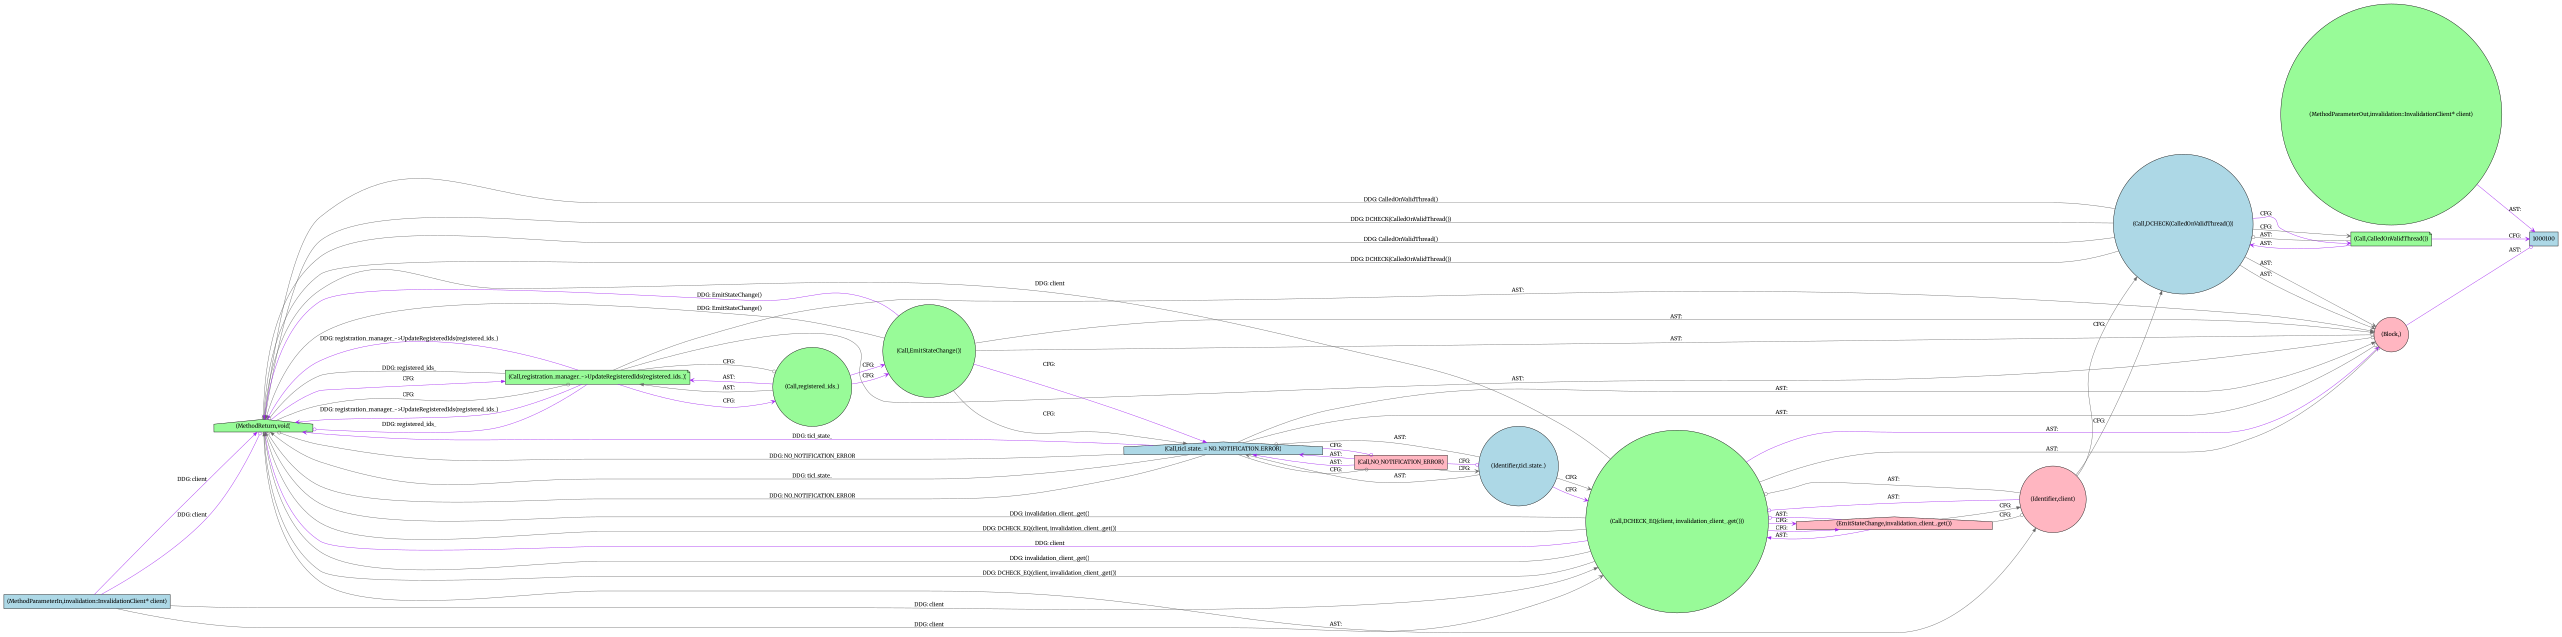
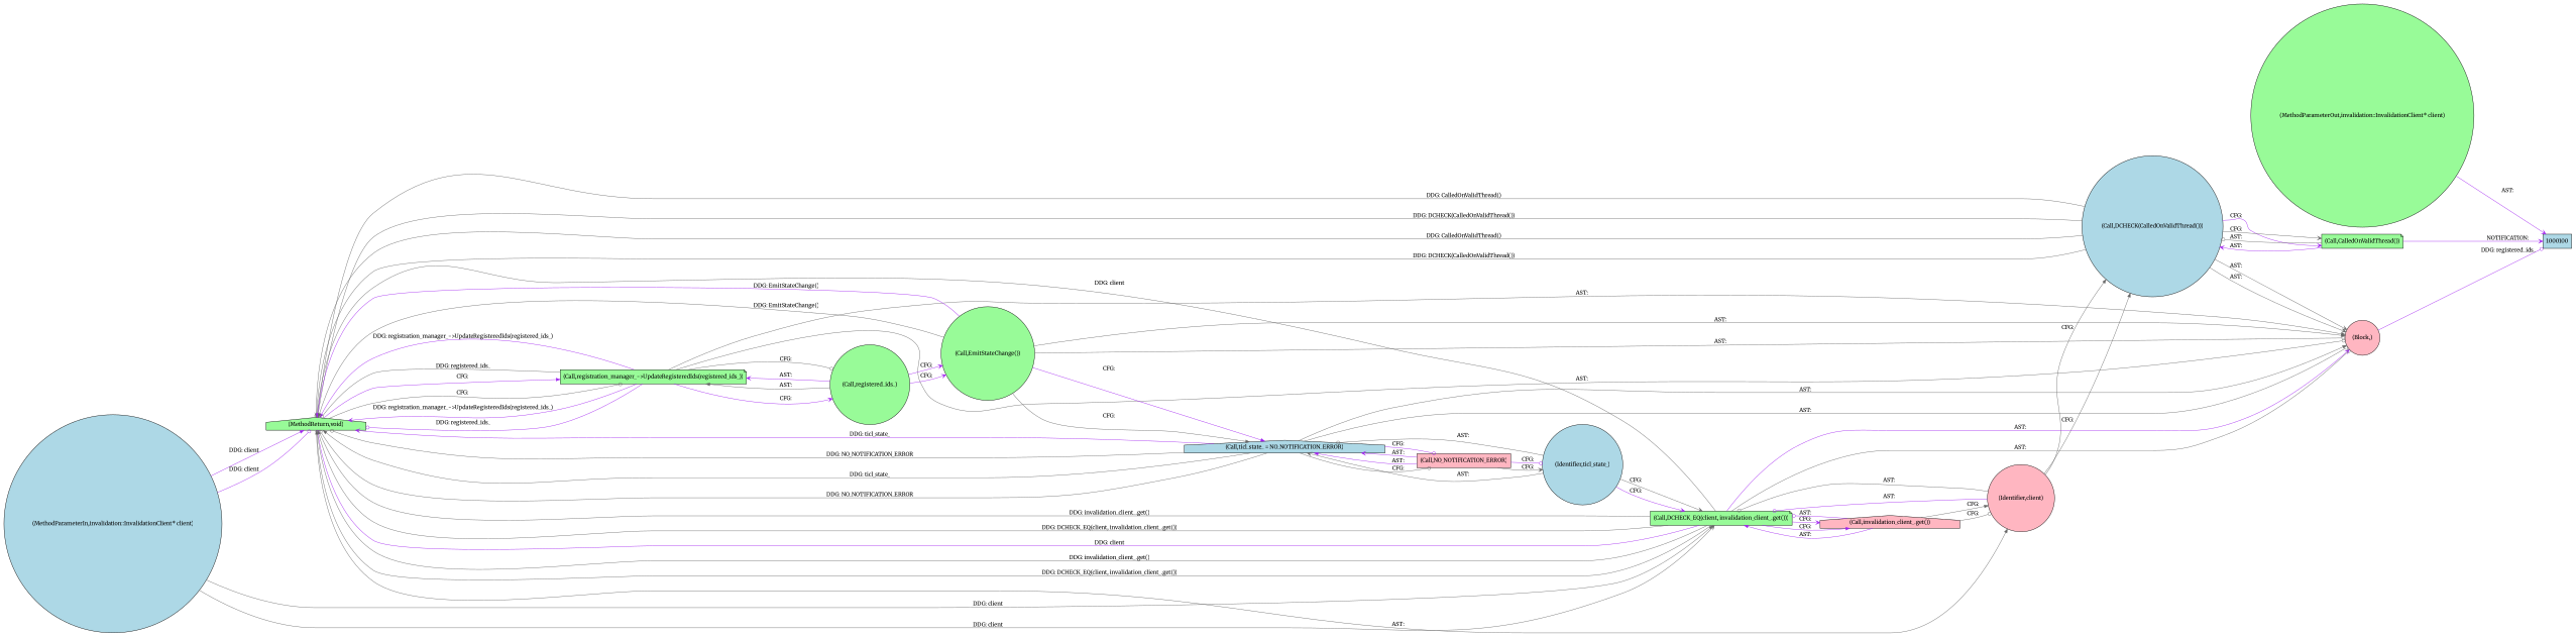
  digraph {
    fontname=Merriweather
    rankdir=LR
    node [fillcolor=palegreen fontname=Merriweather shape=circle style=filled]
    edge [arrowhead=odot color=gray40 fontname=Merriweather]
    n1 [label="(MethodReturn,void)" shape=house]
    n2 [label="(Call,registration_manager_->UpdateRegisteredIds(registered_ids_))" shape=note]
    n3 [fillcolor=lightpink label="(Identifier,client)"]
    n4 [fillcolor=lightpink label="(Block,)"]
    n5 [label="(Call,registered_ids_)"]
    1000100 [fillcolor=lightblue shape=box]
-   n7 [fillcolor=lightblue label="(MethodParameterIn,invalidation::InvalidationClient* client)" shape=box]
-   n8 [label="(Call,DCHECK_EQ(client, invalidation_client_.get()))"]
-   n9 [fillcolor=lightpink label="(EmitStateChange,invalidation_client_.get())" shape=house]
+   n7 [fillcolor=lightblue label="(MethodParameterIn,invalidation::InvalidationClient* client)"]
+   n8 [label="(Call,DCHECK_EQ(client, invalidation_client_.get()))" shape=note]
+   n9 [fillcolor=lightpink label="(Call,invalidation_client_.get())" shape=house]
    n10 [label="(MethodParameterOut,invalidation::InvalidationClient* client)"]
    n11 [fillcolor=lightblue label="(Call,DCHECK(CalledOnValidThread()))"]
    n12 [label="(Call,CalledOnValidThread())" shape=note]
    n13 [fillcolor=lightpink label="(Call,NO_NOTIFICATION_ERROR)" shape=box]
    n14 [fillcolor=lightblue label="(Call,ticl_state_ = NO_NOTIFICATION_ERROR)" shape=house]
    n15 [fillcolor=lightblue label="(Identifier,ticl_state_)"]
    n16 [label="(Call,EmitStateChange())"]
    n1 -> n2 [arrowhead=normal color=purple label="CFG: "]
    n1 -> n2 [label="CFG: "]
    n1 -> n3 [arrowhead=normal label="AST: "]
    n2 -> n1 [arrowhead=vee color=purple label="DDG: registration_manager_->UpdateRegisteredIds(registered_ids_)"]
    n2 -> n1 [color=purple label="DDG: registered_ids_"]
    n2 -> n1 [arrowhead=normal color=purple label="DDG: registration_manager_->UpdateRegisteredIds(registered_ids_)"]
    n2 -> n1 [label="DDG: registered_ids_"]
    n2 -> n4 [label="AST: "]
    n2 -> n4 [arrowhead=normal label="AST: "]
    n2 -> n5 [arrowhead=vee color=purple label="CFG: "]
    n2 -> n5 [label="CFG: "]
    n3 -> n8 [label="AST: "]
    n3 -> n8 [color=purple label="AST: "]
    n3 -> n11 [arrowhead=normal label="CFG: "]
    n3 -> n11 [arrowhead=normal label="CFG: "]
-   n4 -> 1000100 [color=purple label="AST: "]
+   n4 -> 1000100 [color=purple label="DDG: registered_ids_"]
    n5 -> n2 [arrowhead=vee color=purple label="AST: "]
    n5 -> n2 [arrowhead=normal label="AST: "]
    n5 -> n16 [arrowhead=vee color=purple label="CFG: "]
    n5 -> n16 [arrowhead=vee color=purple label="CFG: "]
    n7 -> n1 [arrowhead=normal color=purple label="DDG: client"]
    n7 -> n1 [color=purple label="DDG: client"]
    n7 -> n8 [arrowhead=normal label="DDG: client"]
    n7 -> n8 [arrowhead=vee label="DDG: client"]
    n8 -> n1 [label="DDG: invalidation_client_.get()"]
    n8 -> n1 [arrowhead=normal label="DDG: DCHECK_EQ(client, invalidation_client_.get())"]
    n8 -> n1 [color=purple label="DDG: client"]
    n8 -> n1 [label="DDG: invalidation_client_.get()"]
    n8 -> n1 [arrowhead=normal label="DDG: DCHECK_EQ(client, invalidation_client_.get())"]
    n8 -> n1 [label="DDG: client"]
    n8 -> n4 [arrowhead=vee color=purple label="AST: "]
    n8 -> n4 [label="AST: "]
    n8 -> n9 [arrowhead=vee color=purple label="CFG: "]
    n8 -> n9 [arrowhead=normal color=purple label="CFG: "]
    n9 -> n3 [arrowhead=normal label="CFG: "]
    n9 -> n3 [label="CFG: "]
    n9 -> n8 [arrowhead=normal color=purple label="AST: "]
    n9 -> n8 [color=purple label="AST: "]
    n10 -> 1000100 [arrowhead=vee color=purple label="AST: "]
    n11 -> n1 [label="DDG: CalledOnValidThread()"]
    n11 -> n1 [arrowhead=vee label="DDG: DCHECK(CalledOnValidThread())"]
    n11 -> n1 [label="DDG: CalledOnValidThread()"]
    n11 -> n1 [arrowhead=vee label="DDG: DCHECK(CalledOnValidThread())"]
    n11 -> n4 [arrowhead=vee label="AST: "]
    n11 -> n4 [arrowhead=vee label="AST: "]
    n11 -> n12 [arrowhead=vee color=purple label="CFG: "]
    n11 -> n12 [arrowhead=vee label="CFG: "]
-   n12 -> 1000100 [arrowhead=vee color=purple label="CFG: "]
+   n12 -> 1000100 [arrowhead=vee color=purple label="NOTIFICATION: "]
    n12 -> n11 [label="AST: "]
    n12 -> n11 [arrowhead=vee color=purple label="AST: "]
    n13 -> n14 [arrowhead=vee color=purple label="AST: "]
    n13 -> n14 [arrowhead=normal color=purple label="AST: "]
    n13 -> n15 [color=purple label="CFG: "]
    n13 -> n15 [arrowhead=vee label="CFG: "]
    n14 -> n1 [label="DDG: NO_NOTIFICATION_ERROR"]
    n14 -> n1 [arrowhead=normal label="DDG: ticl_state_"]
    n14 -> n1 [label="DDG: NO_NOTIFICATION_ERROR"]
    n14 -> n1 [arrowhead=vee color=purple label="DDG: ticl_state_"]
    n14 -> n4 [arrowhead=normal label="AST: "]
    n14 -> n4 [label="AST: "]
    n14 -> n13 [label="CFG: "]
    n14 -> n13 [color=purple label="CFG: "]
    n15 -> n8 [arrowhead=vee label="CFG: "]
    n15 -> n8 [arrowhead=vee color=purple label="CFG: "]
    n15 -> n14 [arrowhead=vee label="AST: "]
    n15 -> n14 [label="AST: "]
    n16 -> n1 [arrowhead=normal color=purple label="DDG: EmitStateChange()"]
    n16 -> n1 [arrowhead=normal label="DDG: EmitStateChange()"]
    n16 -> n4 [label="AST: "]
    n16 -> n4 [arrowhead=normal label="AST: "]
    n16 -> n14 [arrowhead=normal color=purple label="CFG: "]
    n16 -> n14 [arrowhead=normal label="CFG: "]
  }
